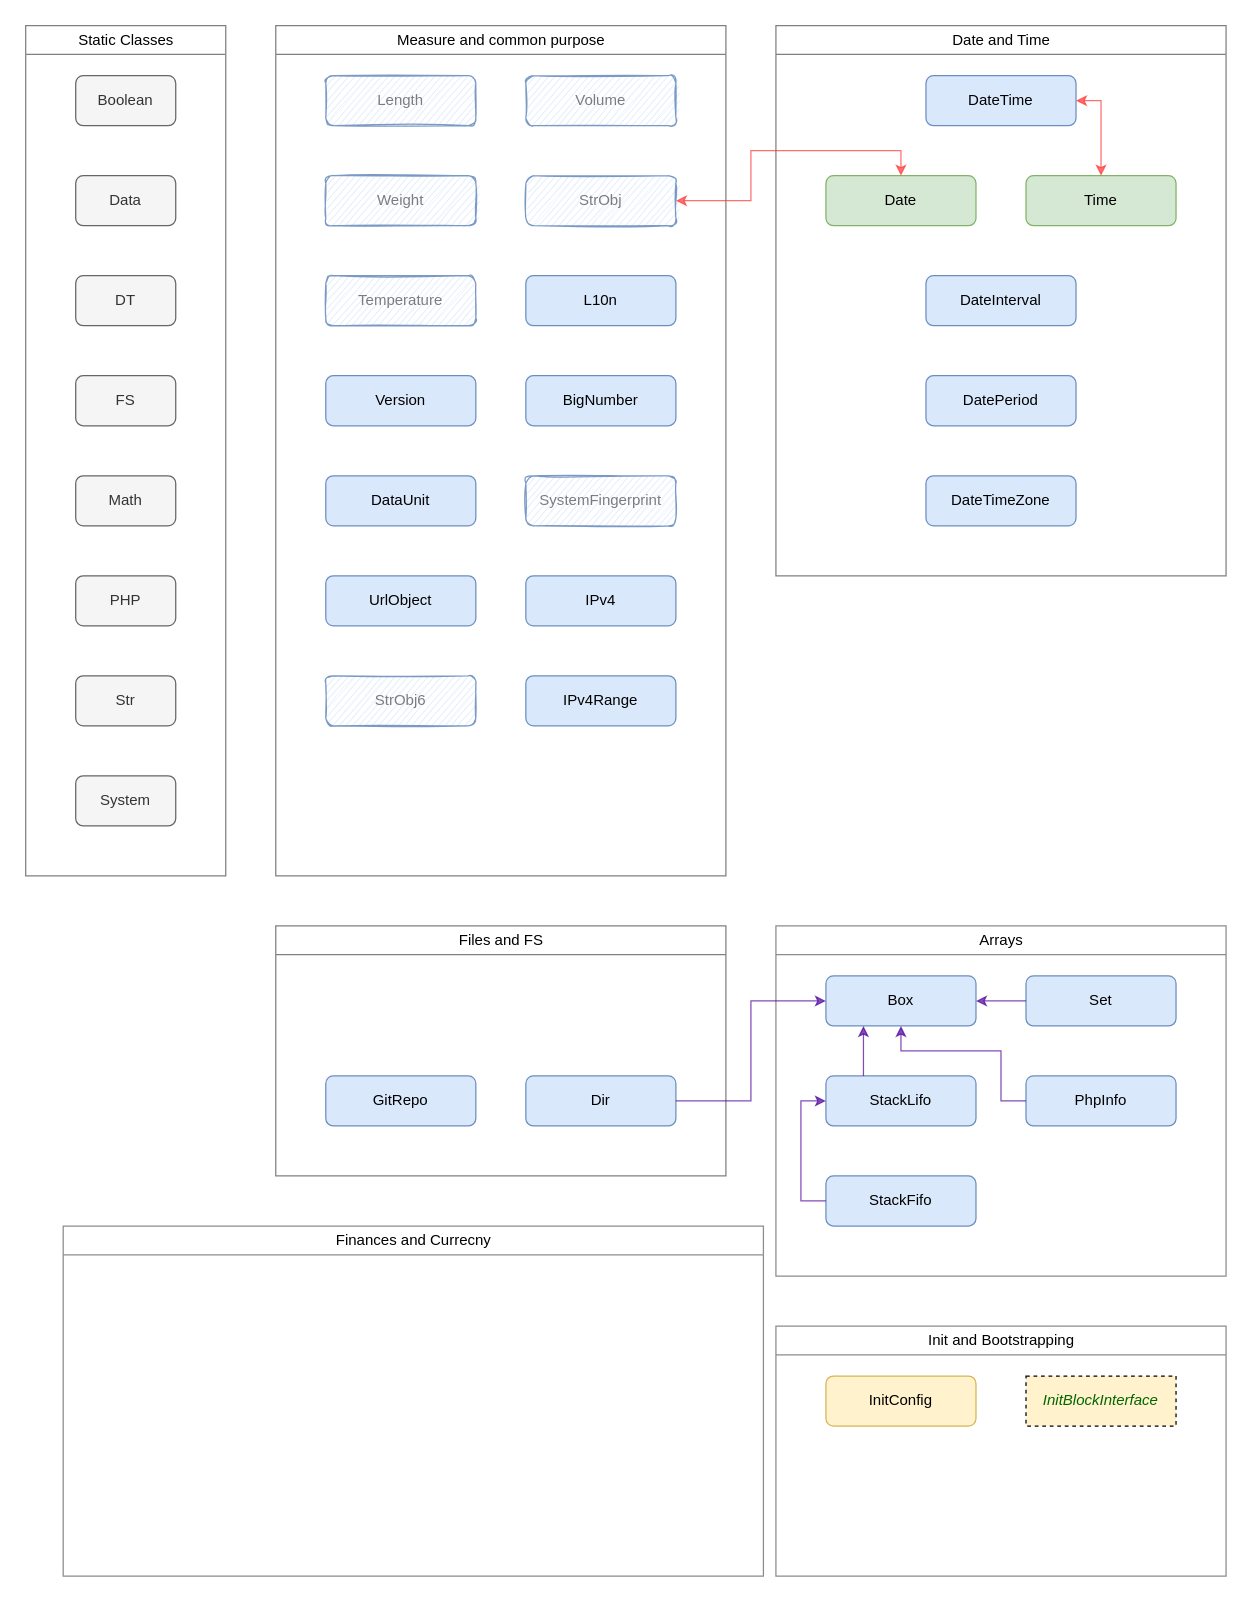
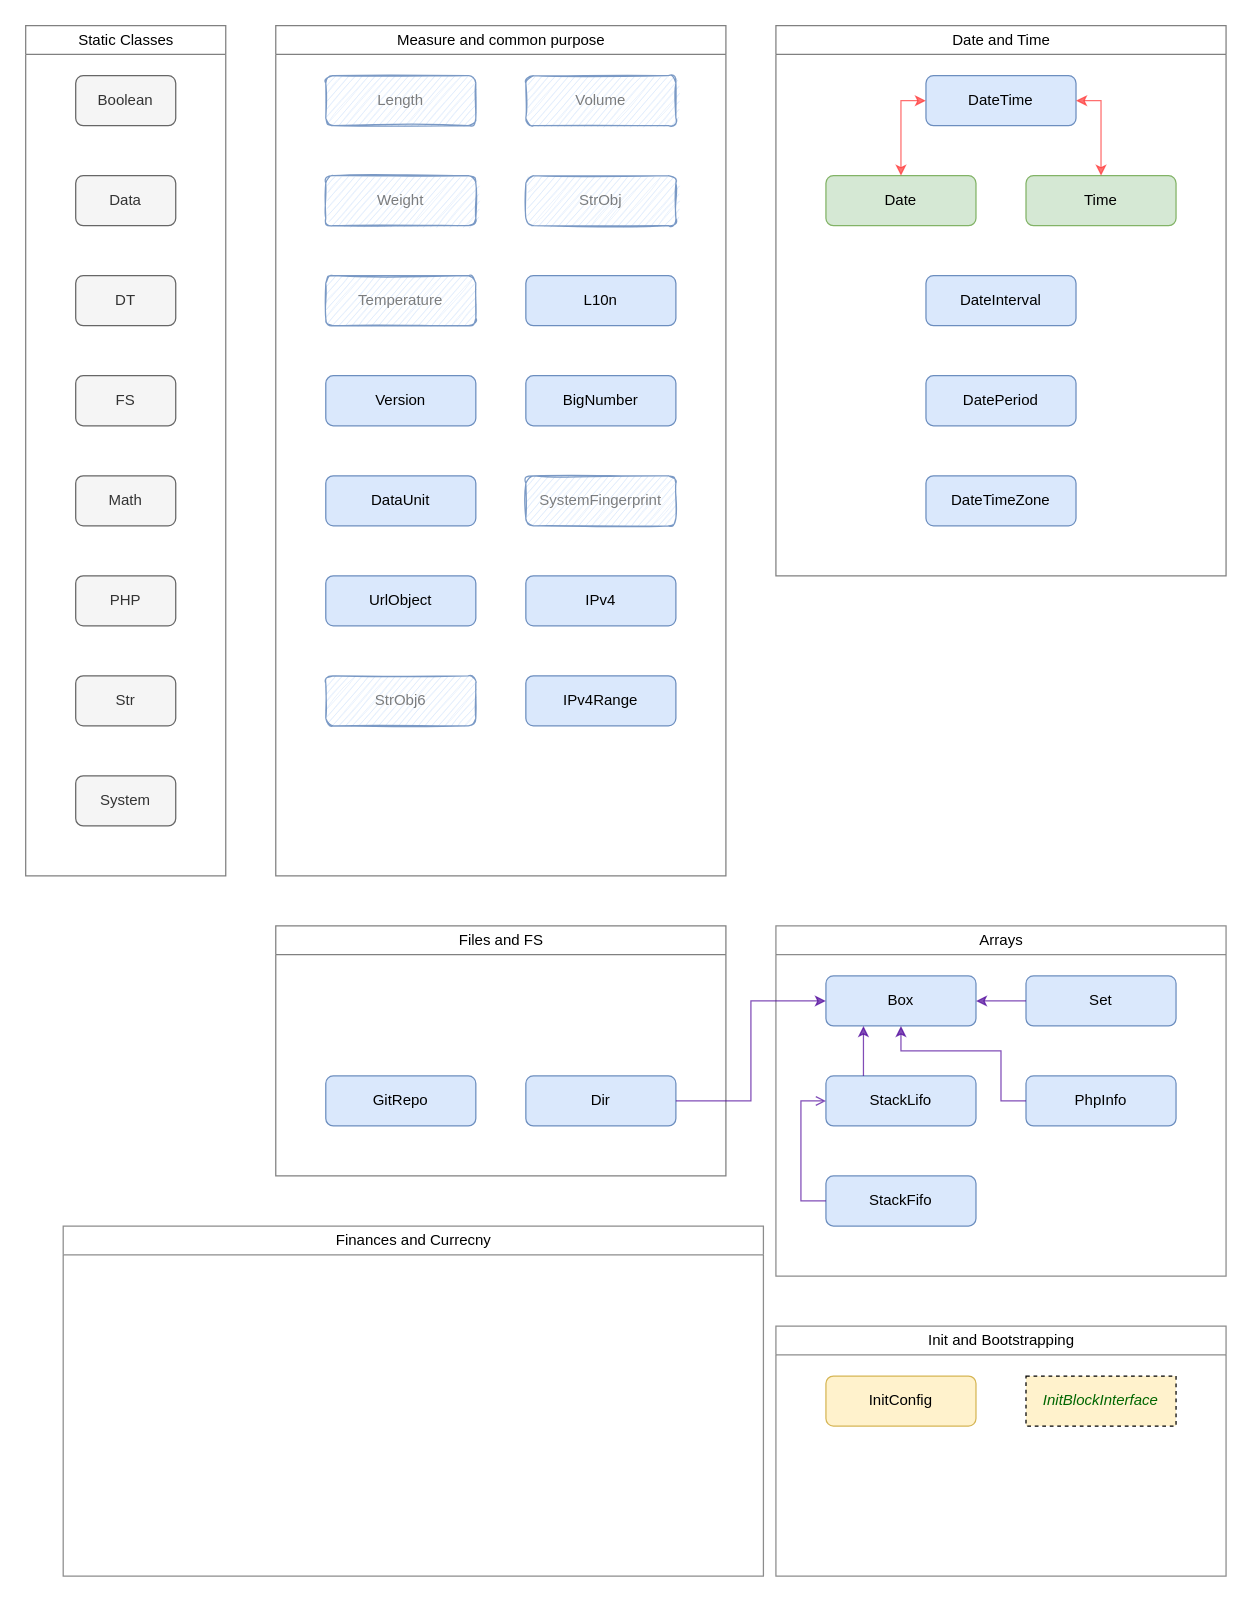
  <mxCell id="0" />
  <mxCell id="1" parent="0" />
  <mxCell id="2" value="&lt;span style=&quot;font-weight: 400&quot;&gt;Measure and common purpose&lt;/span&gt;" style="swimlane;comic=0;sketch=0;align=center;html=1;connectable=0;allowArrows=0;swimlaneFillColor=#ffffff;gradientColor=#ffffff;strokeColor=#808080;" parent="1" vertex="1"><mxGeometry x="220" y="20" width="360" height="680" as="geometry"><mxRectangle x="240" y="40" width="240" height="23" as="alternateBounds" /></mxGeometry></mxCell>
  <mxCell id="3" value="Temperature" style="rounded=1;whiteSpace=wrap;html=1;fillColor=#dae8fc;strokeColor=#6c8ebf;sketch=1;opacity=90;textOpacity=50;" parent="2" vertex="1"><mxGeometry x="40" y="200" width="120" height="40" as="geometry" /></mxCell>
  <mxCell id="4" value="L10n" style="rounded=1;whiteSpace=wrap;html=1;fillColor=#dae8fc;strokeColor=#6c8ebf;" parent="2" vertex="1"><mxGeometry x="200" y="200" width="120" height="40" as="geometry" /></mxCell>
  <mxCell id="5" value="BigNumber" style="rounded=1;whiteSpace=wrap;html=1;fillColor=#dae8fc;strokeColor=#6c8ebf;" parent="2" vertex="1"><mxGeometry x="200" y="280" width="120" height="40" as="geometry" /></mxCell>
  <mxCell id="6" value="SystemFingerprint" style="rounded=1;whiteSpace=wrap;html=1;fillColor=#dae8fc;strokeColor=#6c8ebf;sketch=1;opacity=90;textOpacity=50;" parent="2" vertex="1"><mxGeometry x="200" y="360" width="120" height="40" as="geometry" /></mxCell>
  <mxCell id="7" value="DataUnit" style="rounded=1;whiteSpace=wrap;html=1;fillColor=#dae8fc;strokeColor=#6c8ebf;" parent="2" vertex="1"><mxGeometry x="40" y="360" width="120" height="40" as="geometry" /></mxCell>
  <mxCell id="8" value="Version" style="rounded=1;whiteSpace=wrap;html=1;fillColor=#dae8fc;strokeColor=#6c8ebf;" parent="2" vertex="1"><mxGeometry x="40" y="280" width="120" height="40" as="geometry" /></mxCell>
  <mxCell id="9" value="Weight" style="rounded=1;whiteSpace=wrap;html=1;fillColor=#dae8fc;strokeColor=#6c8ebf;sketch=1;opacity=90;textOpacity=50;" parent="2" vertex="1"><mxGeometry x="40" y="120" width="120" height="40" as="geometry" /></mxCell>
  <mxCell id="10" value="Length" style="rounded=1;whiteSpace=wrap;html=1;fillColor=#dae8fc;strokeColor=#6c8ebf;sketch=1;opacity=90;textOpacity=50;" parent="2" vertex="1"><mxGeometry x="40" y="40" width="120" height="40" as="geometry" /></mxCell>
  <mxCell id="11" value="Volume" style="rounded=1;whiteSpace=wrap;html=1;fillColor=#dae8fc;strokeColor=#6c8ebf;sketch=1;opacity=90;textOpacity=50;" parent="2" vertex="1"><mxGeometry x="200" y="40" width="120" height="40" as="geometry" /></mxCell>
  <mxCell id="12" value="StrObj" style="rounded=1;whiteSpace=wrap;html=1;fillColor=#dae8fc;strokeColor=#6c8ebf;sketch=1;opacity=90;textOpacity=50;" parent="2" vertex="1"><mxGeometry x="200" y="120" width="120" height="40" as="geometry" /></mxCell>
  <mxCell id="13" value="UrlObject" style="rounded=1;whiteSpace=wrap;html=1;fillColor=#dae8fc;strokeColor=#6c8ebf;sketch=0;" vertex="1" parent="2"><mxGeometry x="40" y="440" width="120" height="40" as="geometry" /></mxCell>
  <mxCell id="14" value="IPv4Range" style="rounded=1;whiteSpace=wrap;html=1;fillColor=#dae8fc;strokeColor=#6c8ebf;sketch=0;" vertex="1" parent="2"><mxGeometry x="200" y="520" width="120" height="40" as="geometry" /></mxCell>
  <mxCell id="15" value="IPv4" style="rounded=1;whiteSpace=wrap;html=1;fillColor=#dae8fc;strokeColor=#6c8ebf;sketch=0;" vertex="1" parent="2"><mxGeometry x="200" y="440" width="120" height="40" as="geometry" /></mxCell>
  <mxCell id="16" value="StrObj6" style="rounded=1;whiteSpace=wrap;html=1;fillColor=#dae8fc;strokeColor=#6c8ebf;sketch=1;opacity=90;textOpacity=50;" vertex="1" parent="2"><mxGeometry x="40" y="520" width="120" height="40" as="geometry" /></mxCell>
  <mxCell id="17" value="&lt;span style=&quot;font-weight: 400&quot;&gt;Static Classes&lt;/span&gt;" style="swimlane;comic=0;sketch=0;align=center;html=1;connectable=0;allowArrows=0;swimlaneFillColor=#ffffff;gradientColor=#ffffff;strokeColor=#808080;" parent="1" vertex="1"><mxGeometry x="20" y="20" width="160" height="680" as="geometry"><mxRectangle x="-290" y="40" width="240" height="23" as="alternateBounds" /></mxGeometry></mxCell>
  <mxCell id="18" value="Boolean" style="rounded=1;whiteSpace=wrap;html=1;fillColor=#f5f5f5;strokeColor=#666666;fontColor=#333333;container=0;" parent="17" vertex="1"><mxGeometry x="40" y="40" width="80" height="40" as="geometry" /></mxCell>
  <mxCell id="19" value="Data" style="rounded=1;whiteSpace=wrap;html=1;fillColor=#f5f5f5;strokeColor=#666666;fontColor=#333333;container=0;" parent="17" vertex="1"><mxGeometry x="40" y="120" width="80" height="40" as="geometry" /></mxCell>
  <mxCell id="20" value="DT" style="rounded=1;whiteSpace=wrap;html=1;fillColor=#f5f5f5;strokeColor=#666666;fontColor=#333333;container=0;" parent="17" vertex="1"><mxGeometry x="40" y="200" width="80" height="40" as="geometry" /></mxCell>
  <mxCell id="21" value="FS" style="rounded=1;whiteSpace=wrap;html=1;fillColor=#f5f5f5;strokeColor=#666666;fontColor=#333333;container=0;" parent="17" vertex="1"><mxGeometry x="40" y="280" width="80" height="40" as="geometry" /></mxCell>
  <mxCell id="22" value="Math" style="rounded=1;whiteSpace=wrap;html=1;fillColor=#f5f5f5;strokeColor=#666666;fontColor=#333333;container=0;" parent="17" vertex="1"><mxGeometry x="40" y="360" width="80" height="40" as="geometry" /></mxCell>
  <mxCell id="23" value="PHP" style="rounded=1;whiteSpace=wrap;html=1;fillColor=#f5f5f5;strokeColor=#666666;fontColor=#333333;container=0;" parent="17" vertex="1"><mxGeometry x="40" y="440" width="80" height="40" as="geometry" /></mxCell>
  <mxCell id="24" value="Str" style="rounded=1;whiteSpace=wrap;html=1;fillColor=#f5f5f5;strokeColor=#666666;fontColor=#333333;container=0;sketch=0;" parent="17" vertex="1"><mxGeometry x="40" y="520" width="80" height="40" as="geometry" /></mxCell>
  <mxCell id="25" value="System" style="rounded=1;whiteSpace=wrap;html=1;fillColor=#f5f5f5;strokeColor=#666666;fontColor=#333333;container=0;" parent="17" vertex="1"><mxGeometry x="40" y="600" width="80" height="40" as="geometry" /></mxCell>
  <mxCell id="26" value="&lt;span style=&quot;font-weight: 400&quot;&gt;Files and FS&lt;/span&gt;" style="swimlane;comic=0;sketch=0;align=center;html=1;connectable=0;allowArrows=0;swimlaneFillColor=#ffffff;gradientColor=#ffffff;strokeColor=#808080;" parent="1" vertex="1"><mxGeometry x="220" y="740" width="360" height="200" as="geometry"><mxRectangle x="240" y="760" width="240" height="23" as="alternateBounds" /></mxGeometry></mxCell>
  <mxCell id="27" value="GitRepo" style="rounded=1;whiteSpace=wrap;html=1;fillColor=#dae8fc;strokeColor=#6c8ebf;container=0;" parent="26" vertex="1"><mxGeometry x="40" y="120" width="120" height="40" as="geometry" /></mxCell>
  <mxCell id="28" value="Dir" style="rounded=1;whiteSpace=wrap;html=1;fillColor=#dae8fc;strokeColor=#6c8ebf;container=0;" parent="26" vertex="1"><mxGeometry x="200" y="120" width="120" height="40" as="geometry" /></mxCell>
  <mxCell id="29" value="&lt;span style=&quot;font-weight: 400&quot;&gt;Date and Time&lt;/span&gt;" style="swimlane;comic=0;sketch=0;align=center;html=1;connectable=0;allowArrows=0;swimlaneFillColor=#ffffff;rounded=0;strokeColor=#808080;gradientColor=#FFFFFF;" parent="1" vertex="1"><mxGeometry x="620" y="20" width="360" height="440" as="geometry"><mxRectangle x="640" y="40" width="280" height="23" as="alternateBounds" /></mxGeometry></mxCell>
  <mxCell id="30" value="DateTime" style="rounded=1;whiteSpace=wrap;html=1;fillColor=#dae8fc;strokeColor=#6c8ebf;" parent="29" vertex="1"><mxGeometry x="120" y="40" width="120" height="40" as="geometry" /></mxCell>
  <mxCell id="31" value="DateInterval" style="rounded=1;whiteSpace=wrap;html=1;fillColor=#dae8fc;strokeColor=#6c8ebf;" parent="29" vertex="1"><mxGeometry x="120" y="200" width="120" height="40" as="geometry" /></mxCell>
  <mxCell id="32" value="DatePeriod" style="rounded=1;whiteSpace=wrap;html=1;fillColor=#dae8fc;strokeColor=#6c8ebf;" parent="29" vertex="1"><mxGeometry x="120" y="280" width="120" height="40" as="geometry" /></mxCell>
  <mxCell id="33" value="DateTimeZone" style="rounded=1;whiteSpace=wrap;html=1;fillColor=#dae8fc;strokeColor=#6c8ebf;" parent="29" vertex="1"><mxGeometry x="120" y="360" width="120" height="40" as="geometry" /></mxCell>
  <mxCell id="34" value="Date" style="rounded=1;whiteSpace=wrap;html=1;fillColor=#d5e8d4;strokeColor=#82b366;" parent="29" vertex="1"><mxGeometry x="40" y="120" width="120" height="40" as="geometry" /></mxCell>
  <mxCell id="35" value="Time" style="rounded=1;whiteSpace=wrap;html=1;fillColor=#d5e8d4;strokeColor=#82b366;" parent="29" vertex="1"><mxGeometry x="200" y="120" width="120" height="40" as="geometry" /></mxCell>
- <mxCell id="36" style="edgeStyle=orthogonalEdgeStyle;rounded=0;orthogonalLoop=1;jettySize=auto;html=1;exitX=0.5;exitY=0;exitDx=0;exitDy=0;startArrow=classic;startFill=1;opacity=70;strokeColor=#FF3333;" parent="29" source="34" target="12" edge="1"><mxGeometry relative="1" as="geometry" /></mxCell>
+ <mxCell id="36" style="edgeStyle=orthogonalEdgeStyle;rounded=0;orthogonalLoop=1;jettySize=auto;html=1;exitX=0.5;exitY=0;exitDx=0;exitDy=0;entryX=0;entryY=0.5;entryDx=0;entryDy=0;startArrow=classic;startFill=1;opacity=70;strokeColor=#FF3333;" parent="29" source="34" target="30" edge="1"><mxGeometry relative="1" as="geometry" /></mxCell>
  <mxCell id="37" style="edgeStyle=orthogonalEdgeStyle;rounded=0;orthogonalLoop=1;jettySize=auto;html=1;exitX=0.5;exitY=0;exitDx=0;exitDy=0;entryX=1;entryY=0.5;entryDx=0;entryDy=0;startArrow=classic;startFill=1;opacity=70;strokeColor=#FF3333;" parent="29" source="35" target="30" edge="1"><mxGeometry relative="1" as="geometry" /></mxCell>
  <mxCell id="38" value="&lt;span style=&quot;font-weight: 400&quot;&gt;Finances and Currecny&lt;/span&gt;" style="swimlane;comic=0;sketch=0;align=center;html=1;connectable=0;allowArrows=0;swimlaneFillColor=#ffffff;rounded=0;strokeColor=#808080;gradientColor=#FFFFFF;fontColor=#000000;opacity=90;" parent="1" vertex="1"><mxGeometry x="50" y="980" width="560" height="280" as="geometry"><mxRectangle x="40" y="800" width="280" height="23" as="alternateBounds" /></mxGeometry></mxCell>
  <mxCell id="39" value="&lt;span style=&quot;font-weight: 400&quot;&gt;Arrays&lt;/span&gt;" style="swimlane;comic=0;sketch=0;align=center;html=1;connectable=0;allowArrows=0;swimlaneFillColor=#ffffff;rounded=0;strokeColor=#808080;gradientColor=#FFFFFF;fontColor=#000000;opacity=90;" parent="1" vertex="1"><mxGeometry x="620" y="740" width="360" height="280" as="geometry"><mxRectangle x="640" y="520" width="280" height="23" as="alternateBounds" /></mxGeometry></mxCell>
  <mxCell id="40" value="Box" style="rounded=1;whiteSpace=wrap;html=1;fillColor=#dae8fc;strokeColor=#6c8ebf;container=0;" parent="39" vertex="1"><mxGeometry x="40" y="40" width="120" height="40" as="geometry" /></mxCell>
  <mxCell id="41" value="PhpInfo" style="rounded=1;whiteSpace=wrap;html=1;fillColor=#dae8fc;strokeColor=#6c8ebf;container=0;" parent="39" vertex="1"><mxGeometry x="200" y="120" width="120" height="40" as="geometry" /></mxCell>
  <mxCell id="42" value="StackLifo" style="rounded=1;whiteSpace=wrap;html=1;fillColor=#dae8fc;strokeColor=#6c8ebf;container=0;" parent="39" vertex="1"><mxGeometry x="40" y="120" width="120" height="40" as="geometry" /></mxCell>
  <mxCell id="43" value="StackFifo" style="rounded=1;whiteSpace=wrap;html=1;fillColor=#dae8fc;strokeColor=#6c8ebf;container=0;" parent="39" vertex="1"><mxGeometry x="40" y="200" width="120" height="40" as="geometry" /></mxCell>
  <mxCell id="44" style="edgeStyle=orthogonalEdgeStyle;rounded=0;orthogonalLoop=1;jettySize=auto;html=1;exitX=0;exitY=0.5;exitDx=0;exitDy=0;startArrow=none;startFill=0;fontColor=#000000;strokeColor=#4C0099;opacity=70;entryX=0.5;entryY=1;entryDx=0;entryDy=0;" parent="39" source="41" target="40" edge="1"><mxGeometry relative="1" as="geometry"><Array as="points"><mxPoint x="180" y="140" /><mxPoint x="180" y="100" /><mxPoint x="100" y="100" /></Array></mxGeometry></mxCell>
  <mxCell id="45" style="edgeStyle=orthogonalEdgeStyle;rounded=0;orthogonalLoop=1;jettySize=auto;html=1;startArrow=none;startFill=0;fontColor=#000000;strokeColor=#4C0099;opacity=70;entryX=0.25;entryY=1;entryDx=0;entryDy=0;exitX=0.25;exitY=0;exitDx=0;exitDy=0;" parent="39" source="42" target="40" edge="1"><mxGeometry relative="1" as="geometry"><mxPoint x="520" y="160" as="sourcePoint" /><mxPoint x="460" y="90" as="targetPoint" /><Array as="points"><mxPoint x="70" y="100" /><mxPoint x="70" y="100" /></Array></mxGeometry></mxCell>
- <mxCell id="46" style="edgeStyle=orthogonalEdgeStyle;rounded=0;orthogonalLoop=1;jettySize=auto;html=1;exitX=0;exitY=0.5;exitDx=0;exitDy=0;entryX=0;entryY=0.5;entryDx=0;entryDy=0;startArrow=none;startFill=0;fontColor=#000000;strokeColor=#4C0099;opacity=70;" parent="39" source="43" target="42" edge="1"><mxGeometry relative="1" as="geometry" /></mxCell>
+ <mxCell id="46" style="edgeStyle=orthogonalEdgeStyle;rounded=0;orthogonalLoop=1;jettySize=auto;html=1;exitX=0;exitY=0.5;exitDx=0;exitDy=0;entryX=0;entryY=0.5;entryDx=0;entryDy=0;startArrow=none;startFill=0;fontColor=#000000;strokeColor=#4C0099;opacity=70;endArrow=open;" parent="39" source="43" target="42" edge="1"><mxGeometry relative="1" as="geometry" /></mxCell>
  <mxCell id="47" value="Set" style="rounded=1;whiteSpace=wrap;html=1;fillColor=#dae8fc;strokeColor=#6c8ebf;container=0;" parent="39" vertex="1"><mxGeometry x="200" y="40" width="120" height="40" as="geometry" /></mxCell>
  <mxCell id="48" style="edgeStyle=orthogonalEdgeStyle;rounded=0;orthogonalLoop=1;jettySize=auto;html=1;entryX=1;entryY=0.5;entryDx=0;entryDy=0;startArrow=none;startFill=0;fontColor=#000000;strokeColor=#4C0099;opacity=70;exitX=0;exitY=0.5;exitDx=0;exitDy=0;" parent="39" source="47" target="40" edge="1"><mxGeometry relative="1" as="geometry"><mxPoint x="590" y="30" as="sourcePoint" /><mxPoint x="690" y="670" as="targetPoint" /></mxGeometry></mxCell>
  <mxCell id="49" value="&lt;span style=&quot;font-weight: 400&quot;&gt;Init and Bootstrapping&lt;/span&gt;" style="swimlane;comic=0;sketch=0;align=center;html=1;connectable=0;allowArrows=0;swimlaneFillColor=#ffffff;rounded=0;strokeColor=#808080;gradientColor=#FFFFFF;fontColor=#000000;opacity=90;" parent="1" vertex="1"><mxGeometry x="620" y="1060" width="360" height="200" as="geometry"><mxRectangle x="40" y="800" width="280" height="23" as="alternateBounds" /></mxGeometry></mxCell>
  <mxCell id="50" value="InitConfig" style="rounded=1;whiteSpace=wrap;html=1;fillColor=#fff2cc;strokeColor=#d6b656;" parent="49" vertex="1"><mxGeometry x="40" y="40" width="120" height="40" as="geometry" /></mxCell>
  <mxCell id="51" value="InitBlockInterface" style="rounded=0;whiteSpace=wrap;html=1;fillColor=#fff2cc;glass=0;dashed=1;fontStyle=2;fontColor=#006600;" parent="49" vertex="1"><mxGeometry x="200" y="40" width="120" height="40" as="geometry" /></mxCell>
  <mxCell id="52" style="edgeStyle=orthogonalEdgeStyle;rounded=0;orthogonalLoop=1;jettySize=auto;html=1;exitX=1;exitY=0.5;exitDx=0;exitDy=0;entryX=0;entryY=0.5;entryDx=0;entryDy=0;startArrow=none;startFill=0;fontColor=#000000;strokeColor=#4C0099;opacity=70;" parent="1" source="28" target="40" edge="1"><mxGeometry relative="1" as="geometry" /></mxCell>
